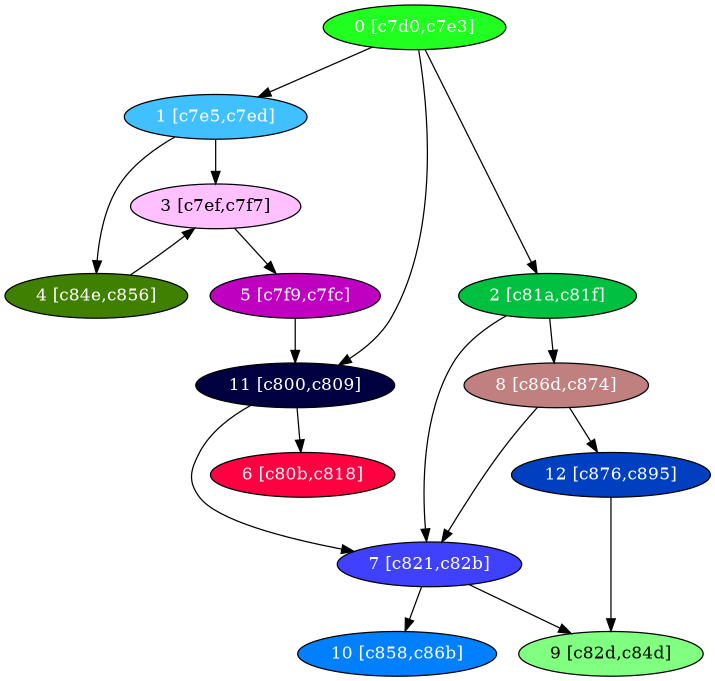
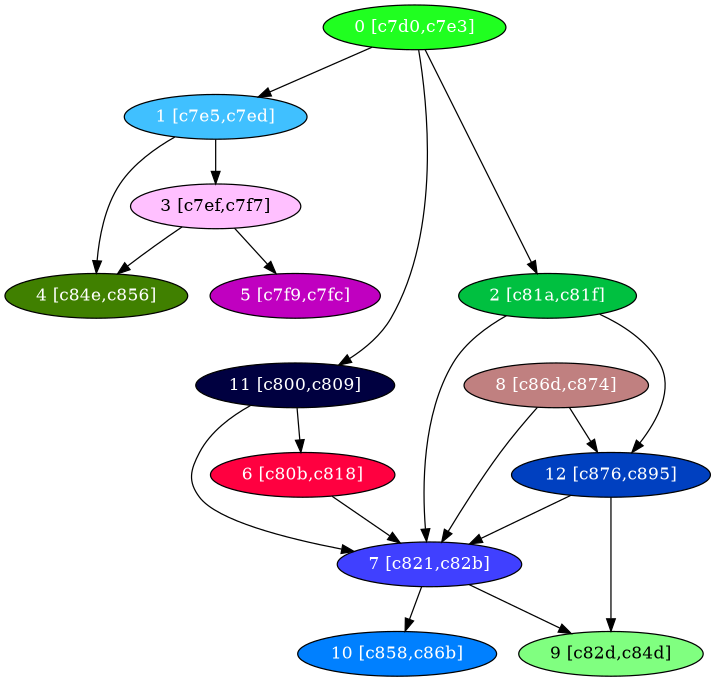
  digraph {
    node [fontcolor="#ffffff" shape=oval style=filled]
    n1 [fillcolor="#20FF20" label="0 [c7d0,c7e3]"]
    n2 [fillcolor="#40C0FF" label="1 [c7e5,c7ed]"]
    n3 [fillcolor="#00C040" label="2 [c81a,c81f]"]
    n4 [fillcolor="#000040" label="11 [c800,c809]"]
    n5 [fillcolor="#FFC0FF" fontcolor="#000000" label="3 [c7ef,c7f7]"]
    n6 [fillcolor="#408000" label="4 [c84e,c856]"]
    n7 [fillcolor="#4040FF" label="7 [c821,c82b]"]
    n8 [fillcolor="#C08080" label="8 [c86d,c874]"]
    n9 [fillcolor="#C000C0" label="5 [c7f9,c7fc]"]
    n10 [fillcolor="#80FF80" fontcolor="#000000" label="9 [c82d,c84d]"]
    n11 [fillcolor="#0080FF" label="10 [c858,c86b]"]
    n12 [fillcolor="#0040C0" label="12 [c876,c895]"]
    n13 [fillcolor="#FF0040" label="6 [c80b,c818]"]
    n1 -> n2
    n1 -> n3
    n1 -> n4
    n2 -> n5
    n2 -> n6
    n3 -> n7
-   n3 -> n8
+   n3 -> n12
    n4 -> n7
    n4 -> n13
-   n6 -> n5
+   n5 -> n6
    n5 -> n9
    n7 -> n10
    n7 -> n11
    n8 -> n7
    n8 -> n12
-   n9 -> n4
+   n12 -> n7
    n12 -> n10
+   n13 -> n7
  }
